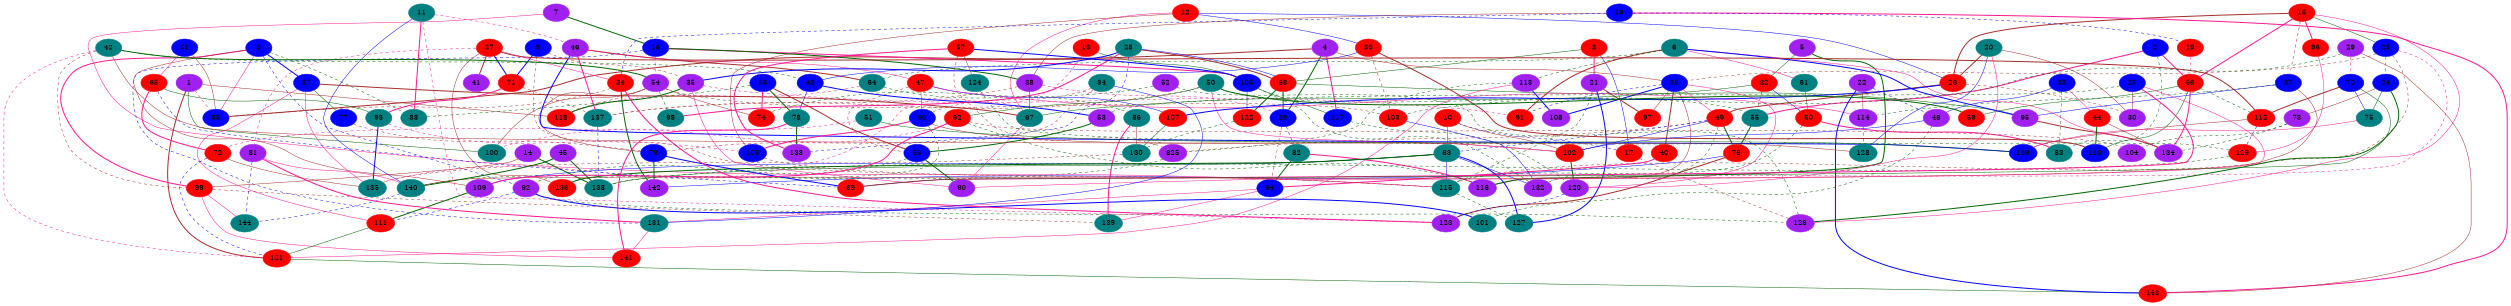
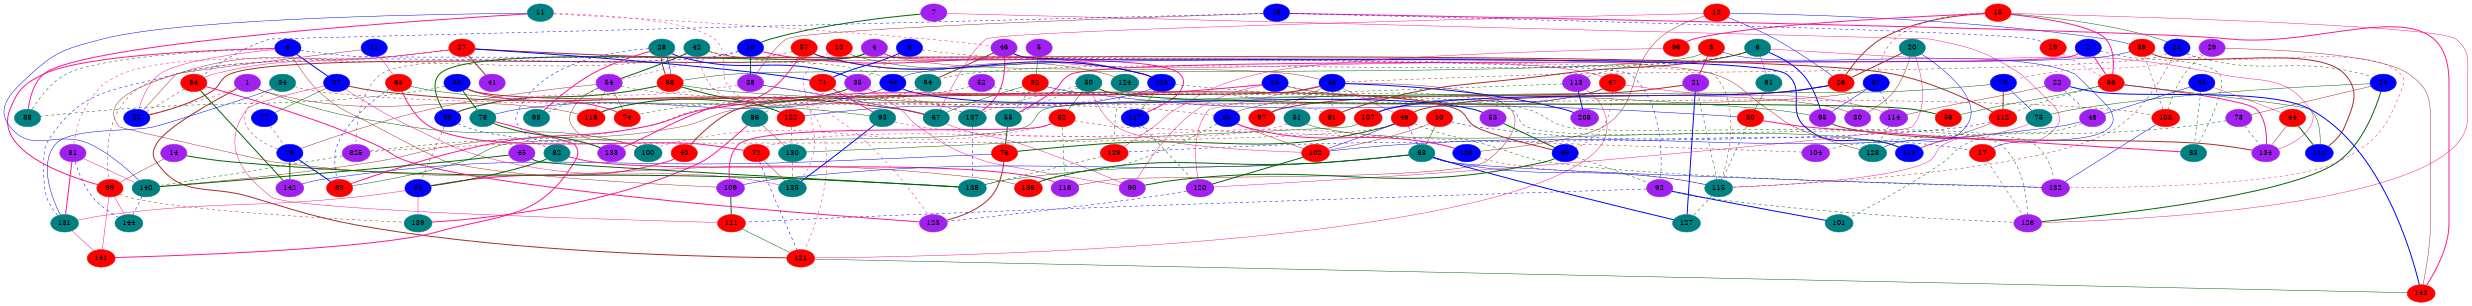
  graph {
    node [color=red style=filled]
    edge [color=darkgreen style=solid]
    1 [color=purple]
    85 [color=blue]
    100 [color=teal]
    118
    121
    143
    2 [color=blue]
    55 [color=teal]
    56
    83 [color=teal]
    76
    134 [color=purple]
    112
    110 [color=blue]
    59
    3
    17
    21 [color=purple]
    68
    126 [color=purple]
    115 [color=teal]
    97
    127 [color=teal]
    69 [color=blue]
    95 [color=purple]
    122
    4 [color=purple]
    36 [color=blue]
    117 [color=blue]
    116 [color=purple]
    91
    120 [color=purple]
    49
    40
-   108 [color=purple]
+   108 [color=purple label=208]
    94 [color=blue]
    82 [color=teal]
    5 [color=purple]
    32
    67 [color=teal]
    80
    41 [color=purple]
    6 [color=teal]
    61 [color=teal]
    64 [color=teal]
    113 [color=purple]
    86 [color=teal]
    n48 [color=purple label=825]
    7 [color=purple]
    16 [color=blue]
    105 [color=blue]
    38 [color=purple]
    54 [color=purple]
    131 [color=teal]
    8 [color=blue]
    37 [color=blue]
    88 [color=teal]
    92 [color=purple]
    99
    109 [color=purple]
    135 [color=teal]
    77 [color=blue]
    111
    101 [color=teal]
    141
    144 [color=teal]
    139 [color=teal]
    9 [color=blue]
    35 [color=purple]
    71
    90 [color=purple]
    137 [color=teal]
    93 [color=teal]
    10
    63 [color=teal]
    102
    138 [color=teal]
    132 [color=purple]
    136
    11 [color=teal]
    46 [color=purple]
    123 [color=purple]
    140 [color=teal]
    47
    119 [color=blue]
    12
    26
    39
    106 [color=blue]
    30 [color=purple]
    107
    103
    43 [color=blue]
    13
    14 [color=purple]
    15
    23 [color=blue]
    87 [color=blue]
    96
    24 [color=blue]
    114 [color=purple]
    129
    98 [color=teal]
    79 [color=blue]
    74
    18 [color=blue]
    19
    84
    142 [color=purple]
    20 [color=teal]
    128 [color=teal]
    22 [color=purple]
    48 [color=purple]
    73 [color=purple]
    75 [color=teal]
    104 [color=purple]
    25 [color=blue]
    53 [color=purple]
    89
    66 [color=blue]
    130 [color=teal]
    27
    81 [color=purple]
    28 [color=teal]
    133 [color=purple]
    29 [color=purple]
    70 [color=blue]
    31 [color=blue]
    65
    72
    33 [color=blue]
    44
    34 [color=teal]
    60 [color=blue]
    78 [color=teal]
    42 [color=teal]
    45 [color=purple]
    50 [color=teal]
    62
    51 [color=teal]
    52 [color=purple]
    57
    124 [color=teal]
    58 [color=blue]
    1 -- 85 [color=deeppink style=dashed]
    1 -- 100
    1 -- 118 [color=brown]
    1 -- 121 [color=brown style=bold]
    121 -- 143
    2 -- 55 [color=deeppink style=bold]
    2 -- 56 [color=deeppink style=bold]
    2 -- 83 [style=dashed]
    55 -- 76 [style=bold]
    56 -- 134 [color=deeppink style=bold]
    56 -- 112 [style=dashed]
    56 -- 110
    56 -- 59
    76 -- 123 [color=brown style=bold]
    76 -- 142 [color=blue]
    112 -- 119 [color=brown]
    112 -- 129 [color=blue style=dashed]
    3 -- 17 [color=blue]
    3 -- 21 [color=deeppink style=bold]
    3 -- 68
    17 -- 126 [color=brown style=dashed]
    21 -- 115 [style=dashed]
    21 -- 97 [color=brown style=bold]
    21 -- 127 [color=blue style=bold]
    68 -- 69 [style=bold]
    68 -- 95
    68 -- 122 [style=bold]
    115 -- 127 [style=dashed]
    69 -- 94 [color=brown style=dashed]
    69 -- 82 [color=blue style=dashed]
    95 -- 134 [color=brown style=bold]
    122 -- 130 [style=dashed]
    4 -- 85 [color=brown style=bold]
    4 -- 69 [style=bold]
    4 -- 36 [color=brown]
    4 -- 117 [color=deeppink style=bold]
    36 -- 97 [color=brown]
    36 -- 116 [color=brown]
    36 -- 91 [color=blue style=dashed]
    36 -- 120 [color=deeppink]
    36 -- 49 [color=deeppink]
    36 -- 40 [color=brown style=bold]
    36 -- 108 [color=blue style=bold]
    117 -- 120 [style=dashed]
    120 -- 123 [color=blue style=dashed]
    49 -- 76 [style=bold]
    49 -- n48 [color=brown style=dashed]
    49 -- 63 [color=blue style=dashed]
    49 -- 102 [color=blue]
    49 -- 132 [style=dashed]
    40 -- 94 [color=deeppink style=bold]
    94 -- 131 [color=deeppink]
    94 -- 139 [color=deeppink]
    82 -- 116 [color=deeppink style=bold]
    82 -- 94 [style=bold]
-   5 -- 116 [style=bold]
    5 -- 32
    32 -- 55 [style=dashed]
    32 -- 67
    32 -- 80 [color=blue]
    67 -- 90 [color=deeppink]
    80 -- 83 [color=deeppink style=bold]
    80 -- 115 [style=dashed]
    6 -- 134 [color=deeppink]
    6 -- 95 [color=blue style=bold]
    6 -- 91 [color=brown style=bold]
    6 -- 61 [color=deeppink]
    6 -- 64 [style=dashed]
    6 -- 113 [style=dashed]
    61 -- 80
    64 -- 118 [color=deeppink style=dashed]
    64 -- 86 [style=dashed]
    113 -- 121 [color=deeppink]
    113 -- 108 [color=blue style=bold]
    113 -- n48 [style=dashed]
    86 -- 139 [color=deeppink style=bold]
    86 -- 130 [color=brown]
    n48 -- 140 [style=dashed]
    7 -- 115 [color=deeppink]
    7 -- 16 [style=bold]
    16 -- 105 [color=deeppink style=bold]
    16 -- 38 [style=bold]
    16 -- 54 [color=deeppink style=dashed]
    16 -- 131 [color=blue style=dashed]
    105 -- 122 [color=blue]
    105 -- 117
    105 -- 132 [style=dashed]
    38 -- 69 [color=deeppink style=dashed]
    38 -- 67 [color=blue]
    38 -- 137 [color=brown style=dashed]
    54 -- 100 [color=brown]
    54 -- 118 [color=brown style=dashed]
    54 -- 103 [color=brown style=dashed]
    54 -- 98 [style=dashed]
    54 -- 79 [color=brown]
    54 -- 74 [color=brown]
    131 -- 141 [color=deeppink]
    8 -- 85 [color=deeppink]
    8 -- 37 [color=blue style=bold]
    8 -- 88 [style=dashed]
    8 -- 92 [color=blue style=dashed]
    8 -- 99 [color=deeppink style=bold]
    8 -- 109 [color=brown]
    37 -- 67 [color=brown style=bold]
    37 -- 135 [color=deeppink]
    37 -- 77
    37 -- 111 [color=deeppink]
    92 -- 126 [style=dashed]
    92 -- 111 [color=blue style=dashed]
    92 -- 101 [color=blue style=bold]
    99 -- 141 [color=deeppink]
    99 -- 144 [color=deeppink]
    99 -- 139 [color=brown style=dashed]
    109 -- 111 [style=bold]
    77 -- 79 [color=brown style=dashed]
    111 -- 121
    9 -- 115 [color=brown style=dashed]
    9 -- 35 [color=brown style=dashed]
    9 -- 71 [color=blue style=bold]
    35 -- 118 [style=bold]
    35 -- 91 [color=deeppink style=dashed]
    35 -- 90 [color=deeppink]
    71 -- 137 [color=brown style=dashed]
    71 -- 93 [color=deeppink style=bold]
    137 -- 138 [color=blue style=dashed]
    93 -- 135 [color=blue style=bold]
    93 -- 106 [color=deeppink style=dashed]
    10 -- 17 [color=blue style=dashed]
    10 -- 63
    10 -- 102 [color=brown]
    63 -- 115 [color=blue]
    63 -- 127 [color=blue style=bold]
    63 -- 109 [color=blue]
    63 -- 138
    63 -- 132 [color=blue]
    63 -- 136 [style=bold]
    102 -- 120 [style=bold]
    11 -- 88 [color=deeppink style=bold]
    11 -- 46 [color=deeppink style=dashed]
    11 -- 123 [color=deeppink style=dashed]
    11 -- 140 [color=blue]
    46 -- 64 [color=brown style=bold]
    46 -- 137 [color=deeppink style=bold]
    46 -- 47 [color=deeppink]
    46 -- 119 [color=blue style=bold]
    140 -- 144 [color=blue style=dashed]
    47 -- 107 [color=blue]
    47 -- 114 [color=deeppink]
    47 -- 66 [color=brown style=dashed]
    47 -- 60 [color=brown]
    12 -- 67 [color=deeppink]
    12 -- 26 [color=blue]
    12 -- 39 [color=blue]
    12 -- 106 [color=brown]
    26 -- 49 [color=brown style=bold]
    26 -- 30 [color=brown style=dashed]
    26 -- 107 [color=blue style=bold]
    39 -- 110 [color=brown style=bold]
    39 -- 103 [color=brown style=dashed]
    39 -- 43 [color=blue]
    106 -- 115 [color=brown style=dashed]
    107 -- 130
    103 -- 132 [color=blue]
    43 -- 53 [color=blue style=bold]
    43 -- 78 [color=blue]
    13 -- 105
    13 -- 135 [color=deeppink style=dashed]
    14 -- 99 [color=brown]
    14 -- 138 [style=bold]
    15 -- 56 [color=deeppink style=bold]
    15 -- 126 [color=deeppink]
    15 -- 26 [color=brown style=bold]
    15 -- 23
    15 -- 87 [color=brown style=dashed]
    15 -- 96 [color=deeppink style=bold]
    23 -- 115 [color=brown style=dashed]
    23 -- 36 [color=brown style=dashed]
    23 -- 132 [color=deeppink style=dashed]
    23 -- 24 [style=dashed]
    87 -- 95 [color=blue]
    87 -- 140 [color=brown]
    87 -- 114 [style=dashed]
    96 -- 129 [color=deeppink]
    24 -- 126 [style=bold]
    24 -- 73 [color=brown]
    24 -- 75
    114 -- 128 [style=dashed]
    129 -- 138 [style=dashed]
    79 -- 142 [style=bold]
    79 -- 89 [color=blue style=bold]
    18 -- 143 [color=deeppink style=bold]
    18 -- 38 [color=brown]
    18 -- 19 [color=blue style=dashed]
    18 -- 84 [color=blue style=dashed]
    19 -- 56 [color=deeppink style=dashed]
    84 -- 85 [color=brown style=dashed]
    84 -- 123 [color=deeppink style=bold]
    84 -- 142 [style=bold]
    20 -- 120 [color=deeppink]
    20 -- 26 [color=brown style=bold]
    20 -- 30 [color=brown]
    20 -- 128 [color=blue]
    22 -- 143 [color=blue style=bold]
    22 -- 114 [color=brown]
    22 -- 48 [color=blue style=dashed]
    48 -- 101 [style=dashed]
    48 -- 102 [color=blue]
    73 -- 134 [style=dashed]
    73 -- 104 [style=dashed]
    75 -- 119 [color=deeppink]
    25 -- 90 [color=deeppink]
    25 -- 30 [color=brown]
    25 -- 53 [style=dashed]
    25 -- 89 [color=deeppink style=bold]
    53 -- 66 [style=bold]
    66 -- 92 [style=dashed]
    66 -- 90 [style=bold]
    130 -- 135 [color=brown style=dashed]
    27 -- 112 [color=brown style=bold]
    27 -- 41 [color=brown style=bold]
    27 -- 71 [color=blue style=bold]
    27 -- 136 [color=brown]
    27 -- 84 [color=deeppink]
    27 -- 81 [color=deeppink style=dashed]
    81 -- 131 [color=deeppink style=bold]
    81 -- 144 [color=blue style=dashed]
    81 -- 140 [color=deeppink]
    28 -- 68 [color=brown style=bold]
    28 -- 68 [color=blue]
    28 -- 35 [color=blue style=bold]
    28 -- 98 [color=deeppink style=bold]
    28 -- 133 [color=blue style=dashed]
    29 -- 143 [color=brown]
    29 -- 103 [style=dashed]
    29 -- 70 [color=deeppink style=dashed]
    70 -- 112 [color=brown style=bold]
    70 -- 75 [color=blue]
    70 -- 89
    31 -- 85 [color=brown]
    31 -- 65 [color=deeppink]
    65 -- 93
    65 -- 89 [color=blue style=dashed]
    65 -- 72 [color=deeppink style=bold]
    72 -- 121 [color=blue style=dashed]
    72 -- 135 [color=brown]
    33 -- 83 [style=dashed]
    33 -- 48 [color=blue]
    33 -- 44 [color=deeppink]
    44 -- 134 [color=brown]
    44 -- 110 [style=bold]
    34 -- 131 [color=blue]
    34 -- 79 [color=brown style=dashed]
    34 -- 60 [color=brown style=dashed]
    60 -- 102 [color=brown]
    60 -- 136 [style=dashed]
    60 -- 106 [color=deeppink style=bold]
    78 -- 141 [color=deeppink style=bold]
    78 -- 133 [style=bold]
    42 -- 121 [color=deeppink style=dashed]
    42 -- 54 [style=bold]
    42 -- 99 [color=brown style=dashed]
    42 -- 43 [style=dashed]
    42 -- 128 [color=brown]
    45 -- 138 [style=bold]
    45 -- 140 [style=bold]
    50 -- 55 [style=dashed]
    50 -- 59 [style=bold]
    50 -- 137 [color=brown style=dashed]
    50 -- 102 [color=deeppink]
    50 -- 62
    62 -- 100 [color=deeppink style=dashed]
    62 -- 116 [style=dashed]
    62 -- 109 [color=deeppink style=bold]
    62 -- 104 [color=brown style=dashed]
    51 -- 119
    51 -- 72 [color=deeppink style=dashed]
    52 -- 126 [style=dashed]
    52 -- 74 [style=dashed]
    57 -- n48 [color=brown style=dashed]
    57 -- 105 [color=blue style=bold]
    57 -- 133 [color=deeppink style=bold]
    57 -- 124 [color=brown]
    124 -- 129 [style=dashed]
    58 -- 88 [style=dashed]
    58 -- 74 [color=deeppink style=bold]
    58 -- 66 [color=brown style=bold]
    58 -- 78 [style=bold]
  }
